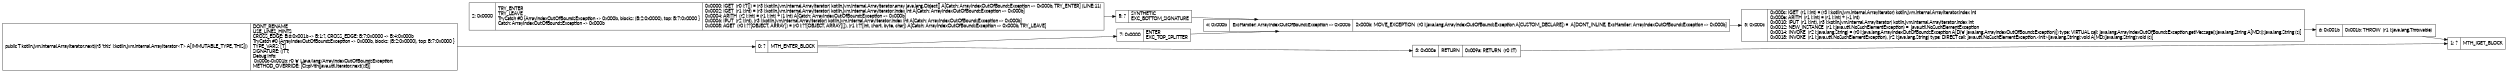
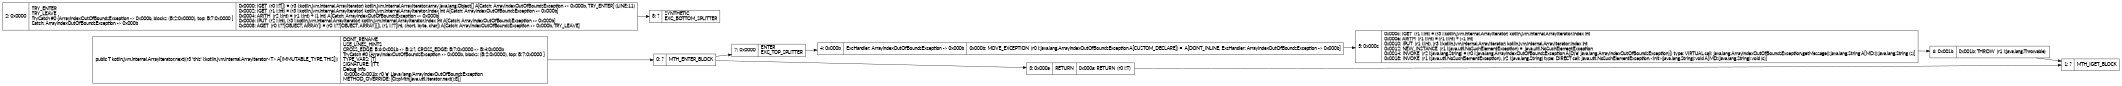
  digraph {
    fontname=Lato
    rankdir=LR
    node [fontname=Lato shape=record]
    edge [fontname=Lato]
    n1 [label="{0\:\ ?|MTH_ENTER_BLOCK\l}"]
    n2 [label="{7\:\ 0x0000|ENTER\lEXC_TOP_SPLITTER\l}"]
-   n3 [label="{3\:\ 0x000a|RETURN\l|0x009a: RETURN  (r0 I:T) \l}"]
+   n3 [label="{3\:\ 0x000a|RETURN\l|0x000a: RETURN  (r0 I:T) \l}"]
    n4 [label="{4\:\ 0x000b|ExcHandler: ArrayIndexOutOfBoundsException \-\> 0x000b\l|0x000b: MOVE_EXCEPTION  (r0 I:java.lang.ArrayIndexOutOfBoundsException A[CUSTOM_DECLARE]) =  A[DONT_INLINE, ExcHandler: ArrayIndexOutOfBoundsException \-\> 0x000b]\l}"]
    n5 [label="{2\:\ 0x0000|TRY_ENTER\lTRY_LEAVE\lTryCatch #0 \{ArrayIndexOutOfBoundsException \-\> 0x000b, blocks: (B:2:0x0000), top: B:7:0x0000 \}\lCatch: ArrayIndexOutOfBoundsException \-\> 0x000b\l|0x0000: IGET  (r0 I:T[]) = (r3 I:kotlin.jvm.internal.ArrayIterator) kotlin.jvm.internal.ArrayIterator.array java.lang.Object[] A[Catch: ArrayIndexOutOfBoundsException \-\> 0x000b, TRY_ENTER] (LINE:11)\l0x0002: IGET  (r1 I:int) = (r3 I:kotlin.jvm.internal.ArrayIterator) kotlin.jvm.internal.ArrayIterator.index int A[Catch: ArrayIndexOutOfBoundsException \-\> 0x000b]\l0x0004: ARITH  (r2 I:int) = (r1 I:int) + (1 int) A[Catch: ArrayIndexOutOfBoundsException \-\> 0x000b]\l0x0006: IPUT  (r2 I:int), (r3 I:kotlin.jvm.internal.ArrayIterator) kotlin.jvm.internal.ArrayIterator.index int A[Catch: ArrayIndexOutOfBoundsException \-\> 0x000b]\l0x0008: AGET  (r0 I:??[OBJECT, ARRAY]) = (r0 I:??[OBJECT, ARRAY][]), (r1 I:??[int, short, byte, char]) A[Catch: ArrayIndexOutOfBoundsException \-\> 0x000b, TRY_LEAVE]\l}"]
-   n6 [label="{8\:\ ?|SYNTHETIC\lEXC_BOTTOM_SIGNATURE\l}"]
+   n6 [label="{8\:\ ?|SYNTHETIC\lEXC_BOTTOM_SPLITTER\l}"]
    n7 [label="{5\:\ 0x000c|0x000c: IGET  (r1 I:int) = (r3 I:kotlin.jvm.internal.ArrayIterator) kotlin.jvm.internal.ArrayIterator.index int \l0x000e: ARITH  (r1 I:int) = (r1 I:int) + (\-1 int) \l0x0010: IPUT  (r1 I:int), (r3 I:kotlin.jvm.internal.ArrayIterator) kotlin.jvm.internal.ArrayIterator.index int \l0x0012: NEW_INSTANCE  (r1 I:java.util.NoSuchElementException) =  java.util.NoSuchElementException \l0x0014: INVOKE  (r2 I:java.lang.String) = (r0 I:java.lang.ArrayIndexOutOfBoundsException A[D('e' java.lang.ArrayIndexOutOfBoundsException)]) type: VIRTUAL call: java.lang.ArrayIndexOutOfBoundsException.getMessage():java.lang.String A[MD:():java.lang.String (s)]\l0x0018: INVOKE  (r1 I:java.util.NoSuchElementException), (r2 I:java.lang.String) type: DIRECT call: java.util.NoSuchElementException.\<init\>(java.lang.String):void A[MD:(java.lang.String):void (c)]\l}"]
    n8 [label="{1\:\ ?|MTH_IGET_BLOCK\l}"]
    n9 [label="{6\:\ 0x001b|0x001b: THROW  (r1 I:java.lang.Throwable) \l}"]
    n10 [label="{public T kotlin.jvm.internal.ArrayIterator.next((r3 'this' I:kotlin.jvm.internal.ArrayIterator\<T\> A[IMMUTABLE_TYPE, THIS]))  | DONT_RENAME\lUSE_LINES_HINTS\lCROSS_EDGE: B:6:0x001b \-\> B:1:?, CROSS_EDGE: B:7:0x0000 \-\> B:4:0x000b\lTryCatch #0 \{ArrayIndexOutOfBoundsException \-\> 0x000b, blocks: (B:2:0x0000), top: B:7:0x0000 \}\lTYPE_VARS: [T]\lSIGNATURE: ()TT;\lDebug Info:\l  0x000c\-0x001b: r0 'e' Ljava\/lang\/ArrayIndexOutOfBoundsException;\lMETHOD_OVERRIDE: [ClspMth\{java.util.Iterator.next():E\}]\l}"]
    n1 -> n2
    n1 -> n3
    n2 -> n4
    n3 -> n8
    n4 -> n7
    n5 -> n6
-   n6 -> n4
    n7 -> n9
    n9 -> n8
    n10 -> n1
  }
